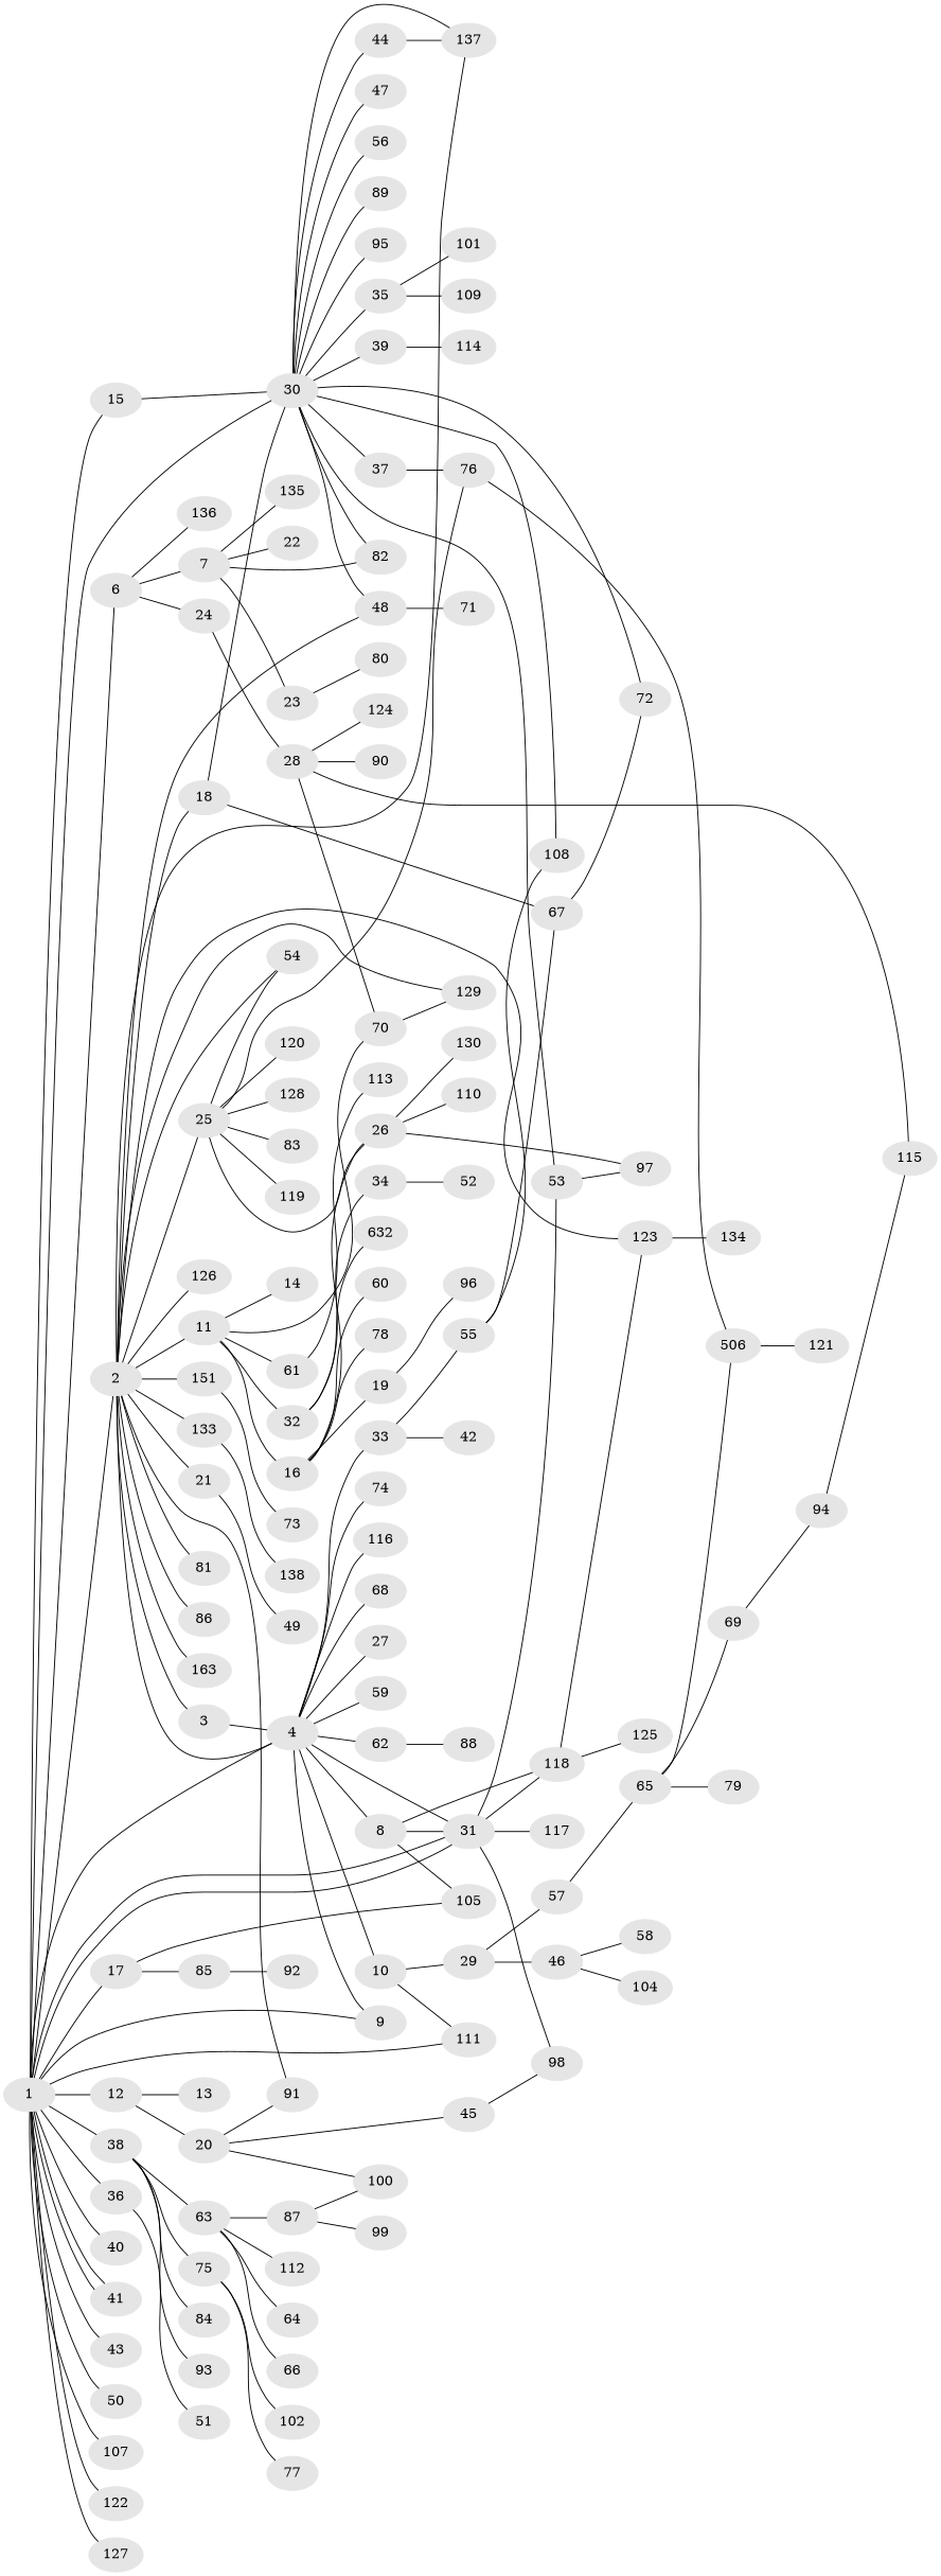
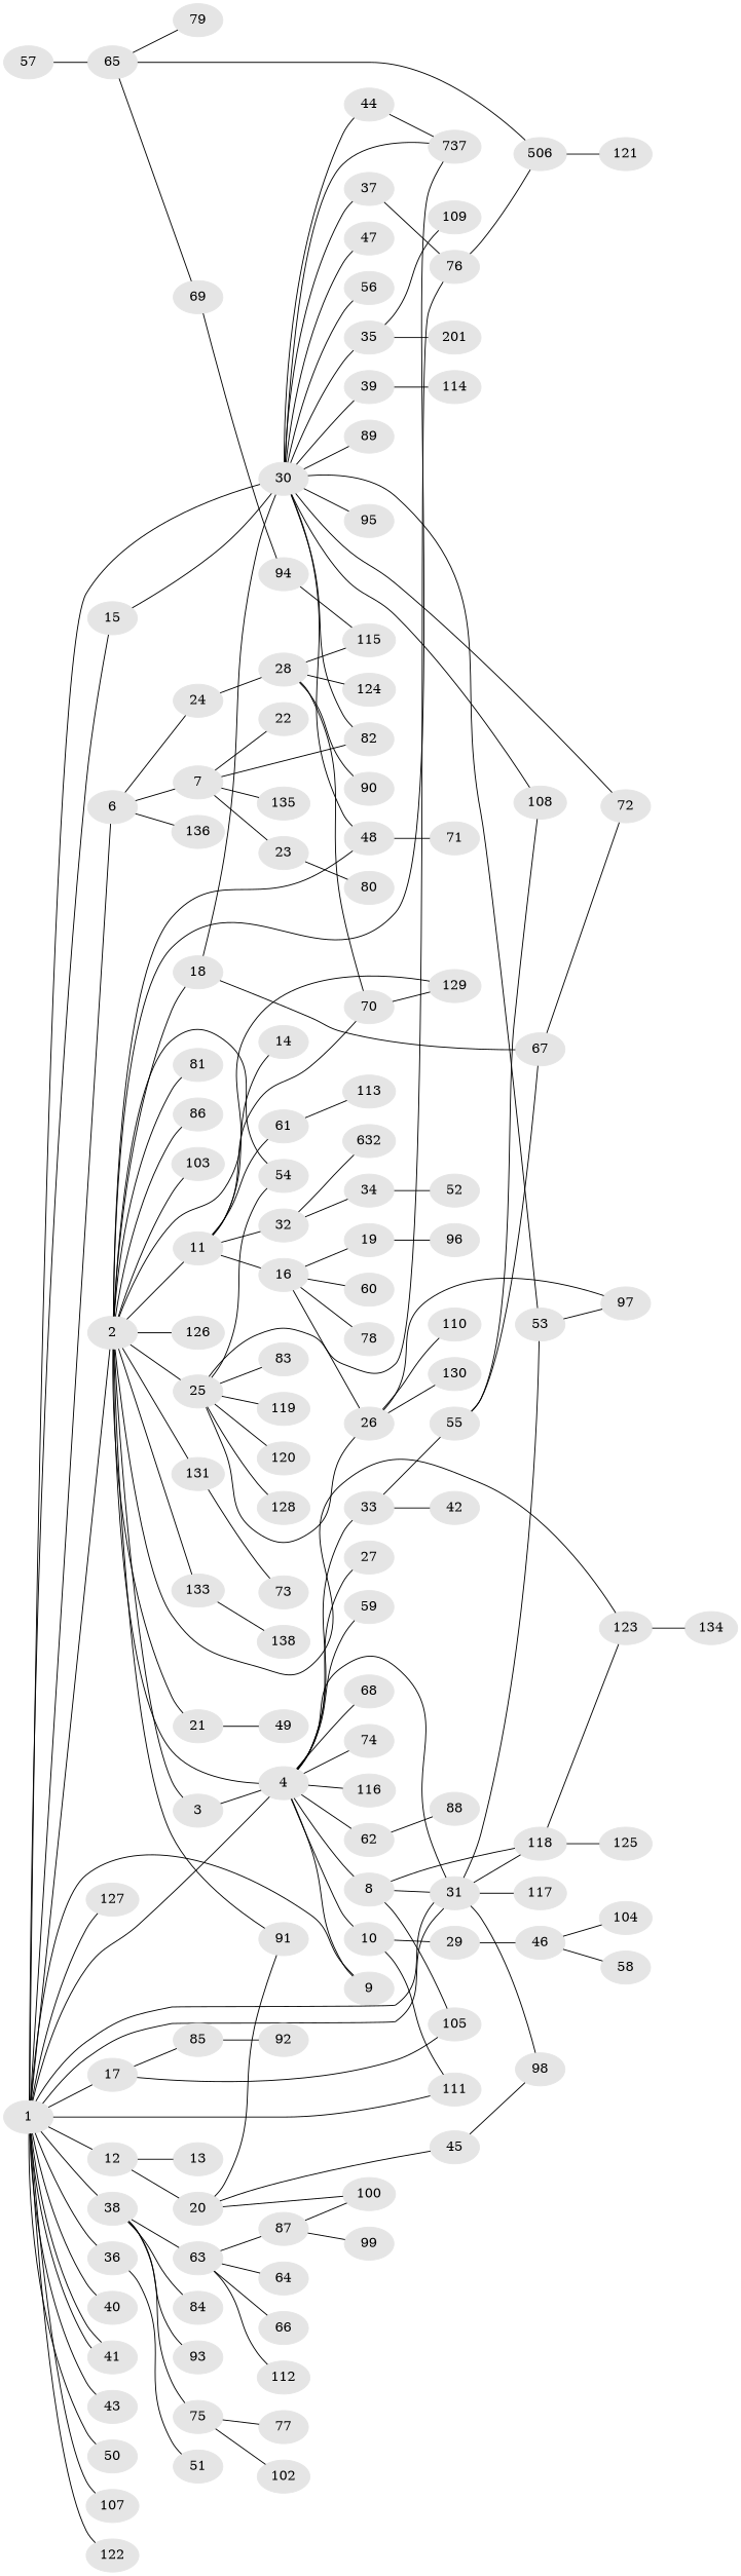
  graph {
    rankdir=LR
    node [color=gray90 style=filled]
    1
    2
    4
    6
    9
    12
    15
    17
    30
    31
    36
    38
    40
    41
    43
    50
    107
    111
    122
    127
    3
    11
    18
    21
    25
    48
    54
    81
    86
    91
-   103 [label=163]
+   103
    123
    126
    129
-   131 [label=151]
+   131
    133
-   137
+   137 [label=737]
    8
    10
    27
    33
    59
    62
    68
    74
    116
    7
    24
    136
    13
    20
    105
    85
    82
    35
    37
    39
    44
    47
    53
    56
    72
    89
    95
    108
    118
    98
    117
    51
    63
    75
    84
    93
    14
    16
    32
    61
    70
    67
    49
    26
    76
    83
    119
    120
    128
    71
    134
    73
    138
    29
    42
    55
    88
    22
    23
    135
    28
    80
    125
    46
    57
    19
    60
    78
    34
    n107 [label=632]
    113
    45
    100
    96
    97
    110
    130
    92
    90
    115
    124
    n119 [label=506]
    58
    104
    65
-   101
+   101 [label=201]
    109
    114
    52
    64
    66
    87
    112
    77
    102
    69
    79
    99
    94
    121
    1 -- 2
    1 -- 4
    1 -- 6
    1 -- 9
    1 -- 12
    1 -- 15
    1 -- 17
    1 -- 30
    1 -- 31
    1 -- 31
    1 -- 36
    1 -- 38
    1 -- 40
    1 -- 41
    1 -- 41
    1 -- 43
    1 -- 50
    1 -- 107
    1 -- 111
    1 -- 122
    1 -- 127
    2 -- 4
    2 -- 3
    2 -- 11
    2 -- 18
    2 -- 21
    2 -- 25
    2 -- 48
    2 -- 54
    2 -- 81
    2 -- 86
    2 -- 91
    2 -- 103
    2 -- 123
    2 -- 126
    2 -- 129
    2 -- 131
    2 -- 133
    2 -- 137
    4 -- 9
    4 -- 31
    4 -- 8
    4 -- 10
    4 -- 27
    4 -- 33
    4 -- 59
    4 -- 62
    4 -- 68
    4 -- 74
    4 -- 116
    6 -- 7
    6 -- 24
    6 -- 136
    12 -- 13
    12 -- 20
    15 -- 30
    17 -- 105
    17 -- 85
    30 -- 48
    30 -- 137
    30 -- 82
    30 -- 35
    30 -- 37
    30 -- 39
    30 -- 44
    30 -- 47
    30 -- 53
    30 -- 56
    30 -- 72
    30 -- 89
    30 -- 95
    30 -- 108
    31 -- 53
    31 -- 118
    31 -- 98
    31 -- 117
    36 -- 51
    38 -- 63
    38 -- 75
    38 -- 84
    38 -- 93
    3 -- 4
    11 -- 14
    11 -- 16
    11 -- 32
    11 -- 61
    11 -- 70
    18 -- 30
    18 -- 67
    21 -- 49
    25 -- 54
    25 -- 26
    25 -- 76
    25 -- 83
    25 -- 119
    25 -- 120
    25 -- 128
    48 -- 71
    123 -- 134
    131 -- 73
    133 -- 138
    8 -- 31
    8 -- 105
    8 -- 118
    10 -- 111
    10 -- 29
    33 -- 42
    33 -- 55
    62 -- 88
    7 -- 82
    7 -- 22
    7 -- 23
    7 -- 135
    24 -- 28
    20 -- 91
    20 -- 45
    20 -- 100
    85 -- 92
    35 -- 101
    35 -- 109
    37 -- 76
    39 -- 114
    44 -- 137
    53 -- 97
    118 -- 123
    118 -- 125
    63 -- 64
    63 -- 66
    63 -- 87
    63 -- 112
    75 -- 77
    75 -- 102
    16 -- 26
    16 -- 19
    16 -- 60
    16 -- 78
    32 -- 34
    32 -- n107
    61 -- 113
    70 -- 129
    67 -- 72
    26 -- 97
    26 -- 110
    26 -- 130
    76 -- n119
    29 -- 46
-   29 -- 57
    55 -- 108
    55 -- 67
    23 -- 80
    28 -- 70
    28 -- 90
    28 -- 115
    28 -- 124
    46 -- 58
    46 -- 104
    57 -- 65
    19 -- 96
    34 -- 52
    45 -- 98
    n119 -- 121
    65 -- n119
    65 -- 69
    65 -- 79
    87 -- 100
    87 -- 99
    69 -- 94
    94 -- 115
  }
